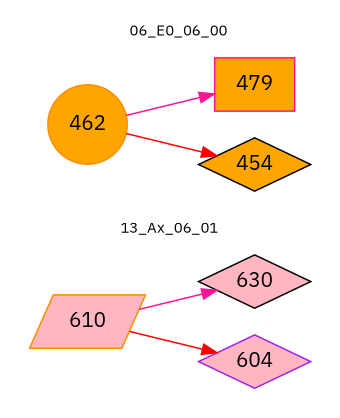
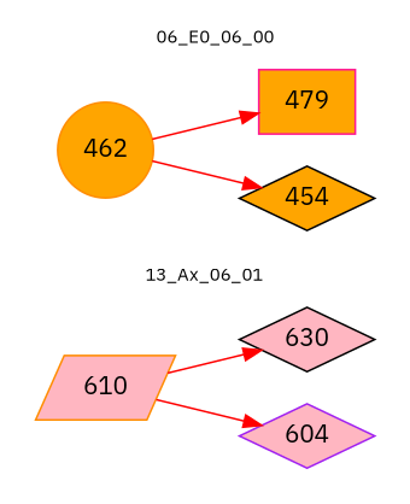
  digraph {
    fontname="IBM Plex Sans"
    rankdir=LR
    node [color=darkorange fillcolor=lightpink fontname="IBM Plex Sans" shape=diamond style=filled]
    edge [color=red fontname="IBM Plex Sans"]
    n1 [label=610 shape=parallelogram]
    n2 [color=purple label=604]
    n3 [color=black label=630]
    n4 [fillcolor=orange label=462 shape=circle]
    n5 [color=black fillcolor=orange label=454]
    n6 [color=deeppink fillcolor=orange label=479 shape=box]
    subgraph cluster_1 {
      color=white
      fontsize=10
      label="13_Ax_06_01"
      n1
      n2
      n3
    }
    subgraph cluster_2 {
      color=white
      fontsize=10
      label="06_E0_06_00"
      n4
      n5
      n6
    }
    n1 -> n2
-   n1 -> n3 [color=deeppink]
+   n1 -> n3
    n4 -> n5
-   n4 -> n6 [color=deeppink]
+   n4 -> n6
  }
